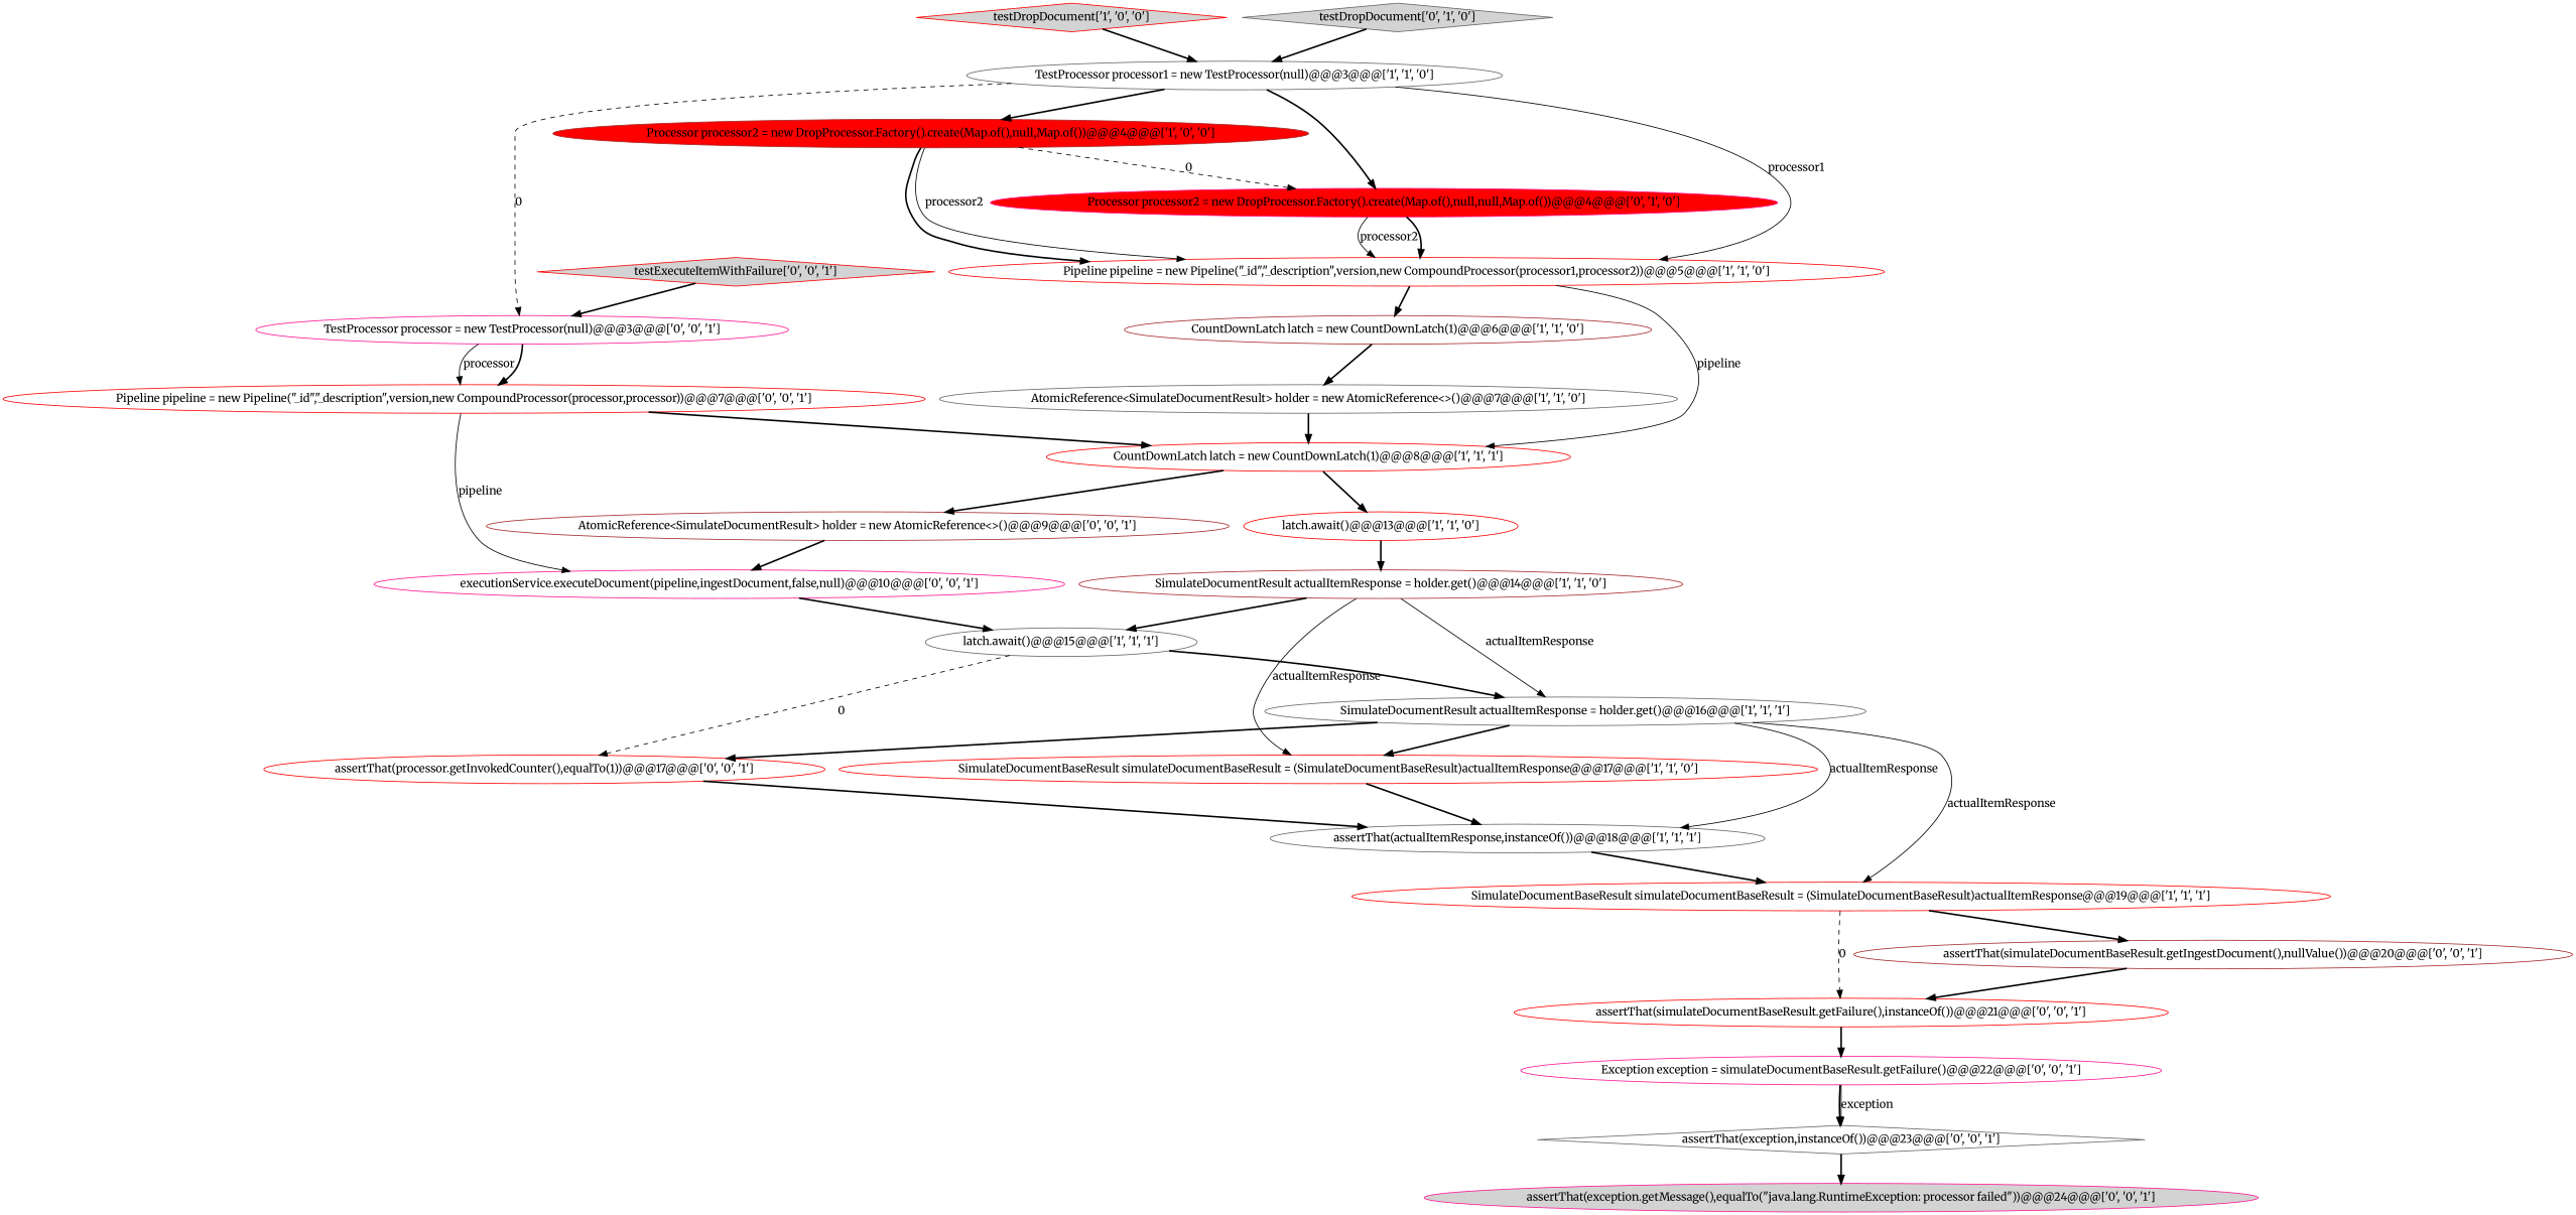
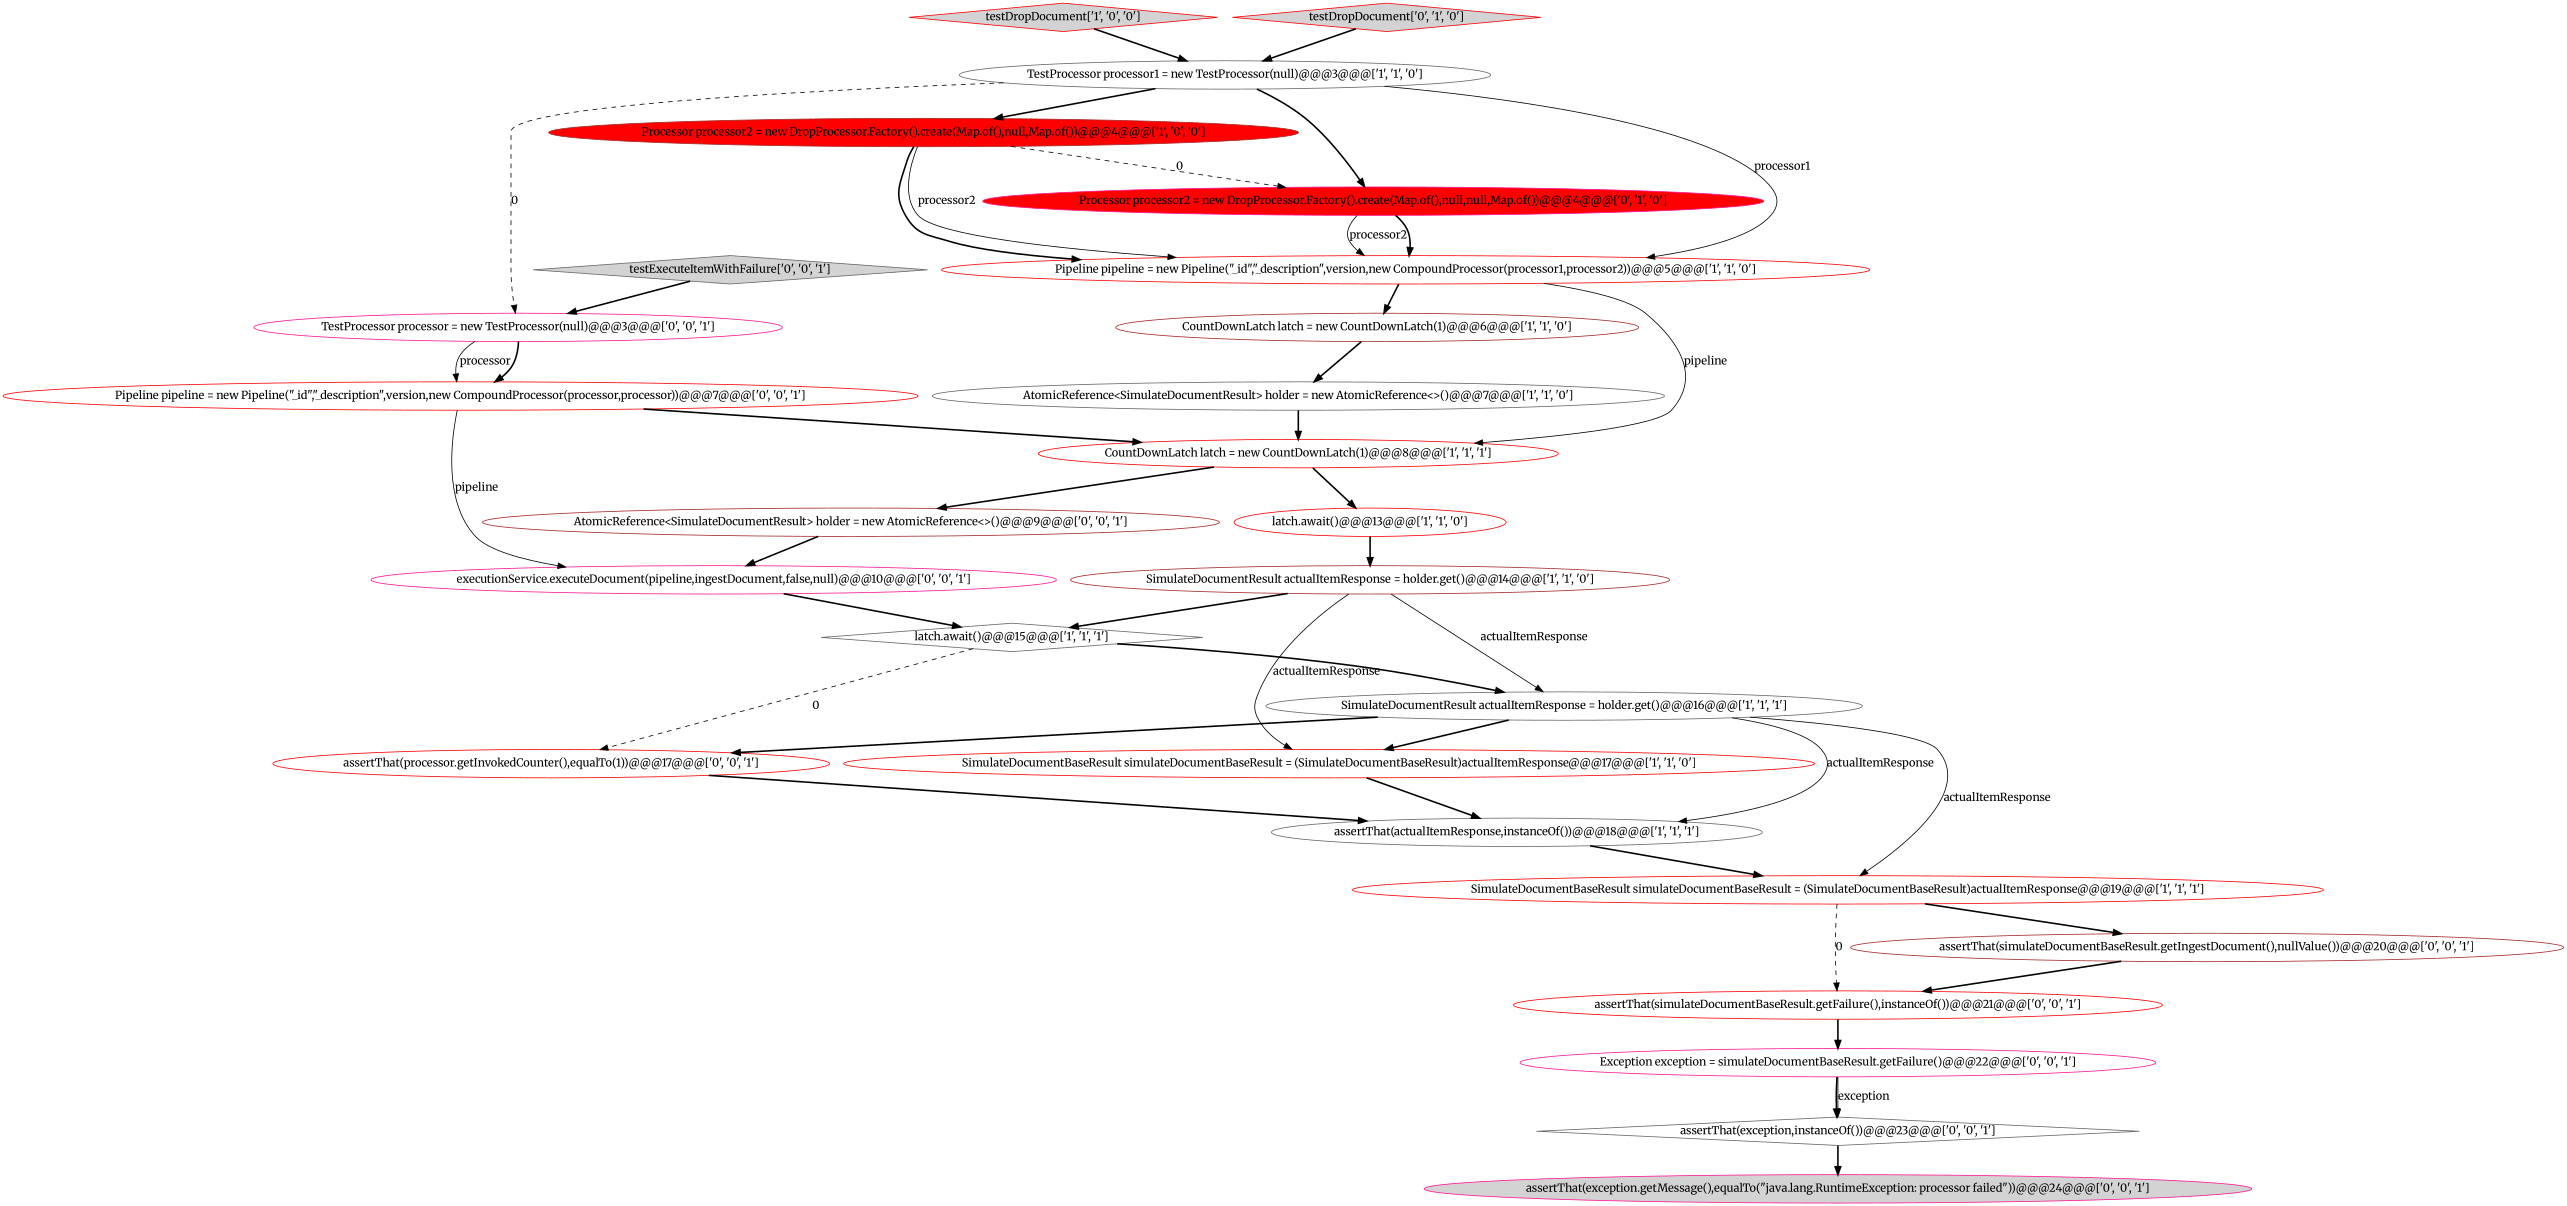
  digraph {
    fontname=Merriweather
    node [color=red fillcolor=white fontname=Merriweather shape=ellipse style=filled]
    edge [fontname=Merriweather style=bold]
    n1 [label="assertThat(processor.getInvokedCounter(),equalTo(1))@@@17@@@['0', '0', '1']"]
    n2 [color=gray40 label="assertThat(actualItemResponse,instanceOf())@@@18@@@['1', '1', '1']"]
    n3 [label="SimulateDocumentBaseResult simulateDocumentBaseResult = (SimulateDocumentBaseResult)actualItemResponse@@@19@@@['1', '1', '1']"]
    n4 [color=gray40 label="assertThat(exception,instanceOf())@@@23@@@['0', '0', '1']" shape=diamond]
    n5 [color=deeppink fillcolor=lightgray label="assertThat(exception.getMessage(),equalTo(\"java.lang.RuntimeException: processor failed\"))@@@24@@@['0', '0', '1']"]
    n6 [color=brown label="assertThat(simulateDocumentBaseResult.getIngestDocument(),nullValue())@@@20@@@['0', '0', '1']"]
    n7 [label="assertThat(simulateDocumentBaseResult.getFailure(),instanceOf())@@@21@@@['0', '0', '1']"]
    n8 [label="Pipeline pipeline = new Pipeline(\"_id\",\"_description\",version,new CompoundProcessor(processor,processor))@@@7@@@['0', '0', '1']"]
    n9 [label="CountDownLatch latch = new CountDownLatch(1)@@@8@@@['1', '1', '1']"]
    n10 [color=deeppink label="executionService.executeDocument(pipeline,ingestDocument,false,null)@@@10@@@['0', '0', '1']"]
    n11 [color=brown label="AtomicReference<SimulateDocumentResult> holder = new AtomicReference<>()@@@9@@@['0', '0', '1']"]
    n12 [label="latch.await()@@@13@@@['1', '1', '0']"]
-   n13 [color=gray40 label="latch.await()@@@15@@@['1', '1', '1']"]
+   n13 [color=gray40 label="latch.await()@@@15@@@['1', '1', '1']" shape=diamond]
    n14 [color=deeppink label="Exception exception = simulateDocumentBaseResult.getFailure()@@@22@@@['0', '0', '1']"]
    n15 [color=brown label="CountDownLatch latch = new CountDownLatch(1)@@@6@@@['1', '1', '0']"]
    n16 [color=gray40 label="AtomicReference<SimulateDocumentResult> holder = new AtomicReference<>()@@@7@@@['1', '1', '0']"]
    n17 [color=brown fillcolor=red label="Processor processor2 = new DropProcessor.Factory().create(Map.of(),null,Map.of())@@@4@@@['1', '0', '0']"]
    n18 [color=deeppink fillcolor=red label="Processor processor2 = new DropProcessor.Factory().create(Map.of(),null,null,Map.of())@@@4@@@['0', '1', '0']"]
    n19 [label="Pipeline pipeline = new Pipeline(\"_id\",\"_description\",version,new CompoundProcessor(processor1,processor2))@@@5@@@['1', '1', '0']"]
    n20 [fillcolor=lightgray label="testDropDocument['1', '0', '0']" shape=diamond]
    n21 [color=gray40 label="TestProcessor processor1 = new TestProcessor(null)@@@3@@@['1', '1', '0']"]
    n22 [color=deeppink label="TestProcessor processor = new TestProcessor(null)@@@3@@@['0', '0', '1']"]
    n23 [label="SimulateDocumentBaseResult simulateDocumentBaseResult = (SimulateDocumentBaseResult)actualItemResponse@@@17@@@['1', '1', '0']"]
    n24 [color=gray40 label="SimulateDocumentResult actualItemResponse = holder.get()@@@16@@@['1', '1', '1']"]
    n25 [color=brown label="SimulateDocumentResult actualItemResponse = holder.get()@@@14@@@['1', '1', '0']"]
-   n26 [fillcolor=lightgray label="testExecuteItemWithFailure['0', '0', '1']" shape=diamond]
-   n27 [color=gray40 fillcolor=lightgray label="testDropDocument['0', '1', '0']" shape=diamond]
+   n26 [color=gray40 fillcolor=lightgray label="testExecuteItemWithFailure['0', '0', '1']" shape=diamond]
+   n27 [fillcolor=lightgray label="testDropDocument['0', '1', '0']" shape=diamond]
    n1 -> n2
    n2 -> n3
    n3 -> n6
    n3 -> n7 [label=0 style=dashed]
    n4 -> n5
    n6 -> n7
    n7 -> n14
    n8 -> n9
    n8 -> n10 [label=pipeline style=solid]
    n9 -> n11
    n9 -> n12
    n10 -> n13
    n11 -> n10
    n12 -> n25
    n13 -> n1 [label=0 style=dashed]
    n13 -> n24
    n14 -> n4
    n14 -> n4 [label=exception style=solid]
    n15 -> n16
    n16 -> n9
    n17 -> n18 [label=0 style=dashed]
    n17 -> n19 [label=processor2 style=solid]
    n17 -> n19
    n18 -> n19 [label=processor2 style=solid]
    n18 -> n19
    n19 -> n9 [label=pipeline style=solid]
    n19 -> n15
    n20 -> n21
    n21 -> n17
    n21 -> n18
    n21 -> n19 [label=processor1 style=solid]
    n21 -> n22 [label=0 style=dashed]
    n22 -> n8 [label=processor style=solid]
    n22 -> n8
    n23 -> n2
    n24 -> n1
    n24 -> n2 [label=actualItemResponse style=solid]
    n24 -> n3 [label=actualItemResponse style=solid]
    n24 -> n23
    n25 -> n13
    n25 -> n23 [label=actualItemResponse style=solid]
    n25 -> n24 [label=actualItemResponse style=solid]
    n26 -> n22
    n27 -> n21
  }
